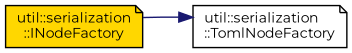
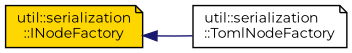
  digraph {
    rankdir=LR
    fontname=Montserrat
    node [color=black fontname=Montserrat fontsize=10 shape=note style=filled]
    n1 [fillcolor=gold fontcolor=black height=0.2 label="util::serialization\l::INodeFactory" width=0.4]
    n2 [fillcolor=white height=0.2 label="util::serialization\l::TomlNodeFactory" width=0.4]
-   n2 -> n1 [color=midnightblue dir=back fontname=Montserrat fontsize=10 labelfontname=Helvetica labelfontsize=10 style=solid]
+   n1 -> n2 [color=midnightblue dir=back fontname=Montserrat fontsize=10 labelfontname=Helvetica labelfontsize=10 style=solid]
  }
